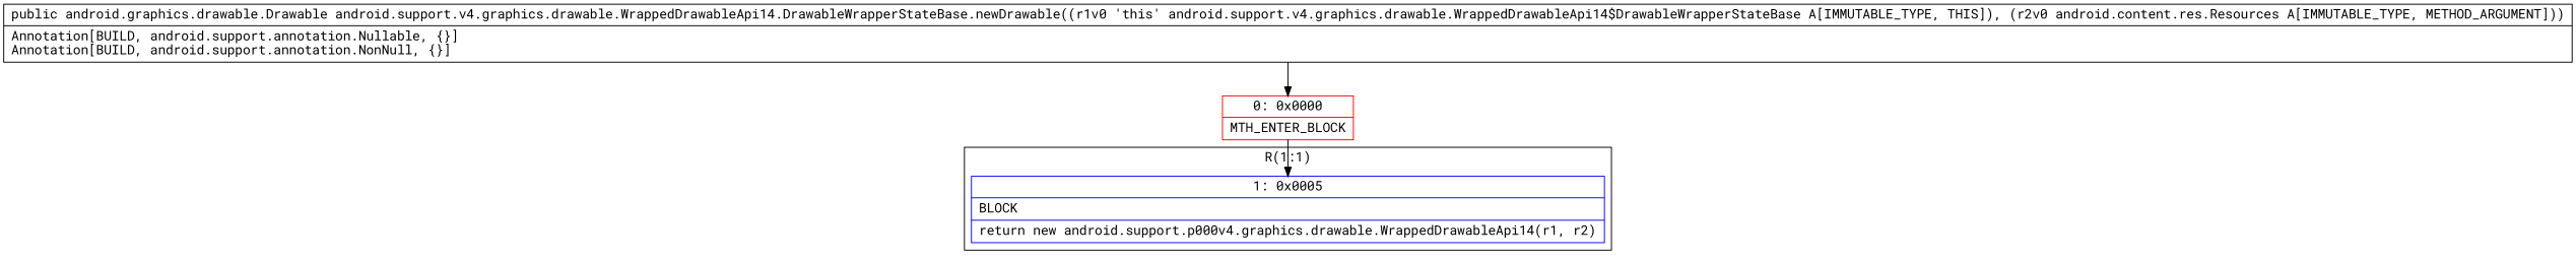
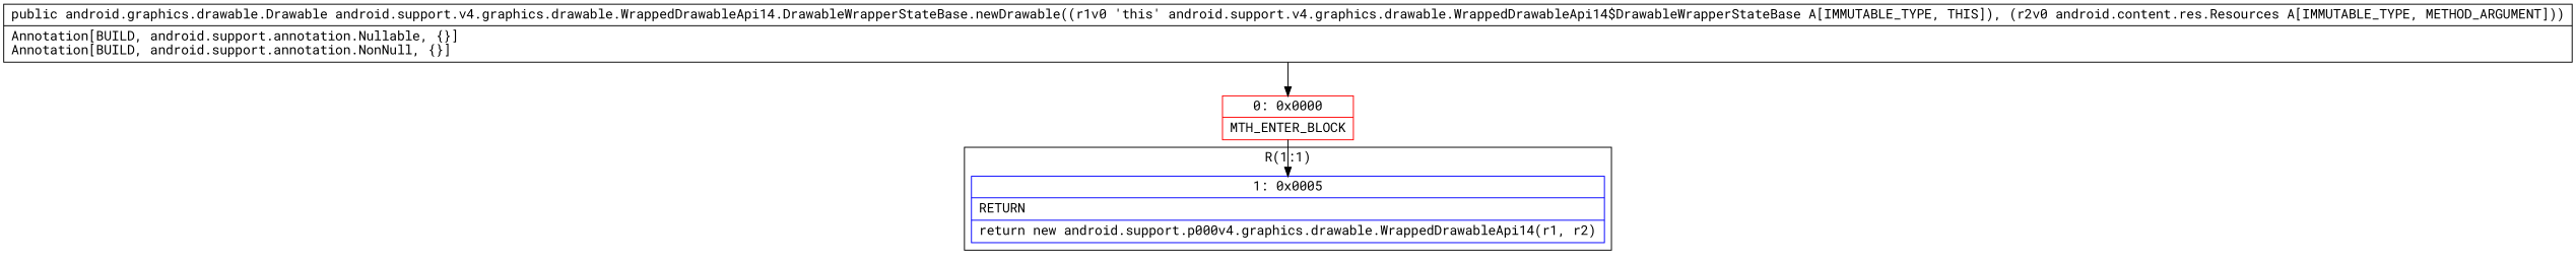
  digraph {
    fontname="Roboto Mono"
    node [shape=record fontname="Roboto Mono"]
    edge [fontname="Roboto Mono"]
-   n1 [color=blue label="{1\:\ 0x0005|BLOCK\l|return new android.support.p000v4.graphics.drawable.WrappedDrawableApi14(r1, r2)\l}"]
+   n1 [color=blue label="{1\:\ 0x0005|RETURN\l|return new android.support.p000v4.graphics.drawable.WrappedDrawableApi14(r1, r2)\l}"]
    n2 [color=red label="{0\:\ 0x0000|MTH_ENTER_BLOCK\l}"]
    n3 [label="{public android.graphics.drawable.Drawable android.support.v4.graphics.drawable.WrappedDrawableApi14.DrawableWrapperStateBase.newDrawable((r1v0 'this' android.support.v4.graphics.drawable.WrappedDrawableApi14$DrawableWrapperStateBase A[IMMUTABLE_TYPE, THIS]), (r2v0 android.content.res.Resources A[IMMUTABLE_TYPE, METHOD_ARGUMENT]))  | Annotation[BUILD, android.support.annotation.Nullable, \{\}]\lAnnotation[BUILD, android.support.annotation.NonNull, \{\}]\l}"]
    subgraph cluster_1 {
      label="R(1:1)"
      n1
    }
    n2 -> n1
    n3 -> n2
  }
